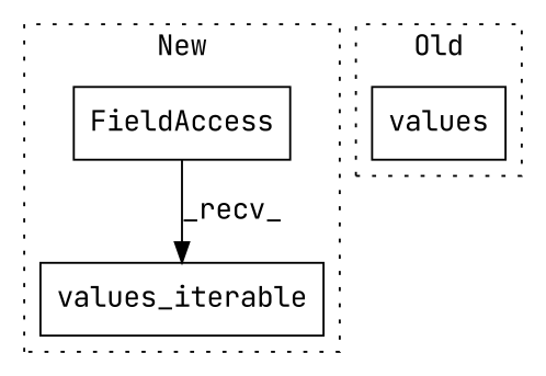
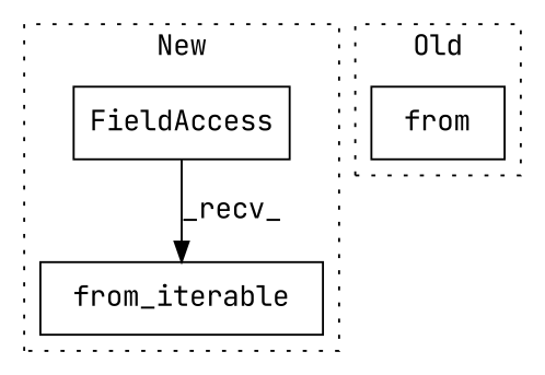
  digraph {
    fontname="JetBrains Mono"
    node [a=32 shape=box fontname="JetBrains Mono"]
-   n1 [l="14,1" label=values_iterable s="984,1019"]
+   n1 [l="14,1" label=from_iterable s="984,1019"]
    n2 [a=22 l=5 label=FieldAccess s=978]
-   n3 [l=8 label=values s=1015]
+   n3 [l=8 label=from s=1015]
    subgraph cluster_1 {
      label=New
      style=dotted
      n1
      n2
    }
    subgraph cluster_2 {
      label=Old
      style=dotted
      n3
    }
    n2 -> n1 [label=_recv_ fontname="JetBrains Mono"]
  }
